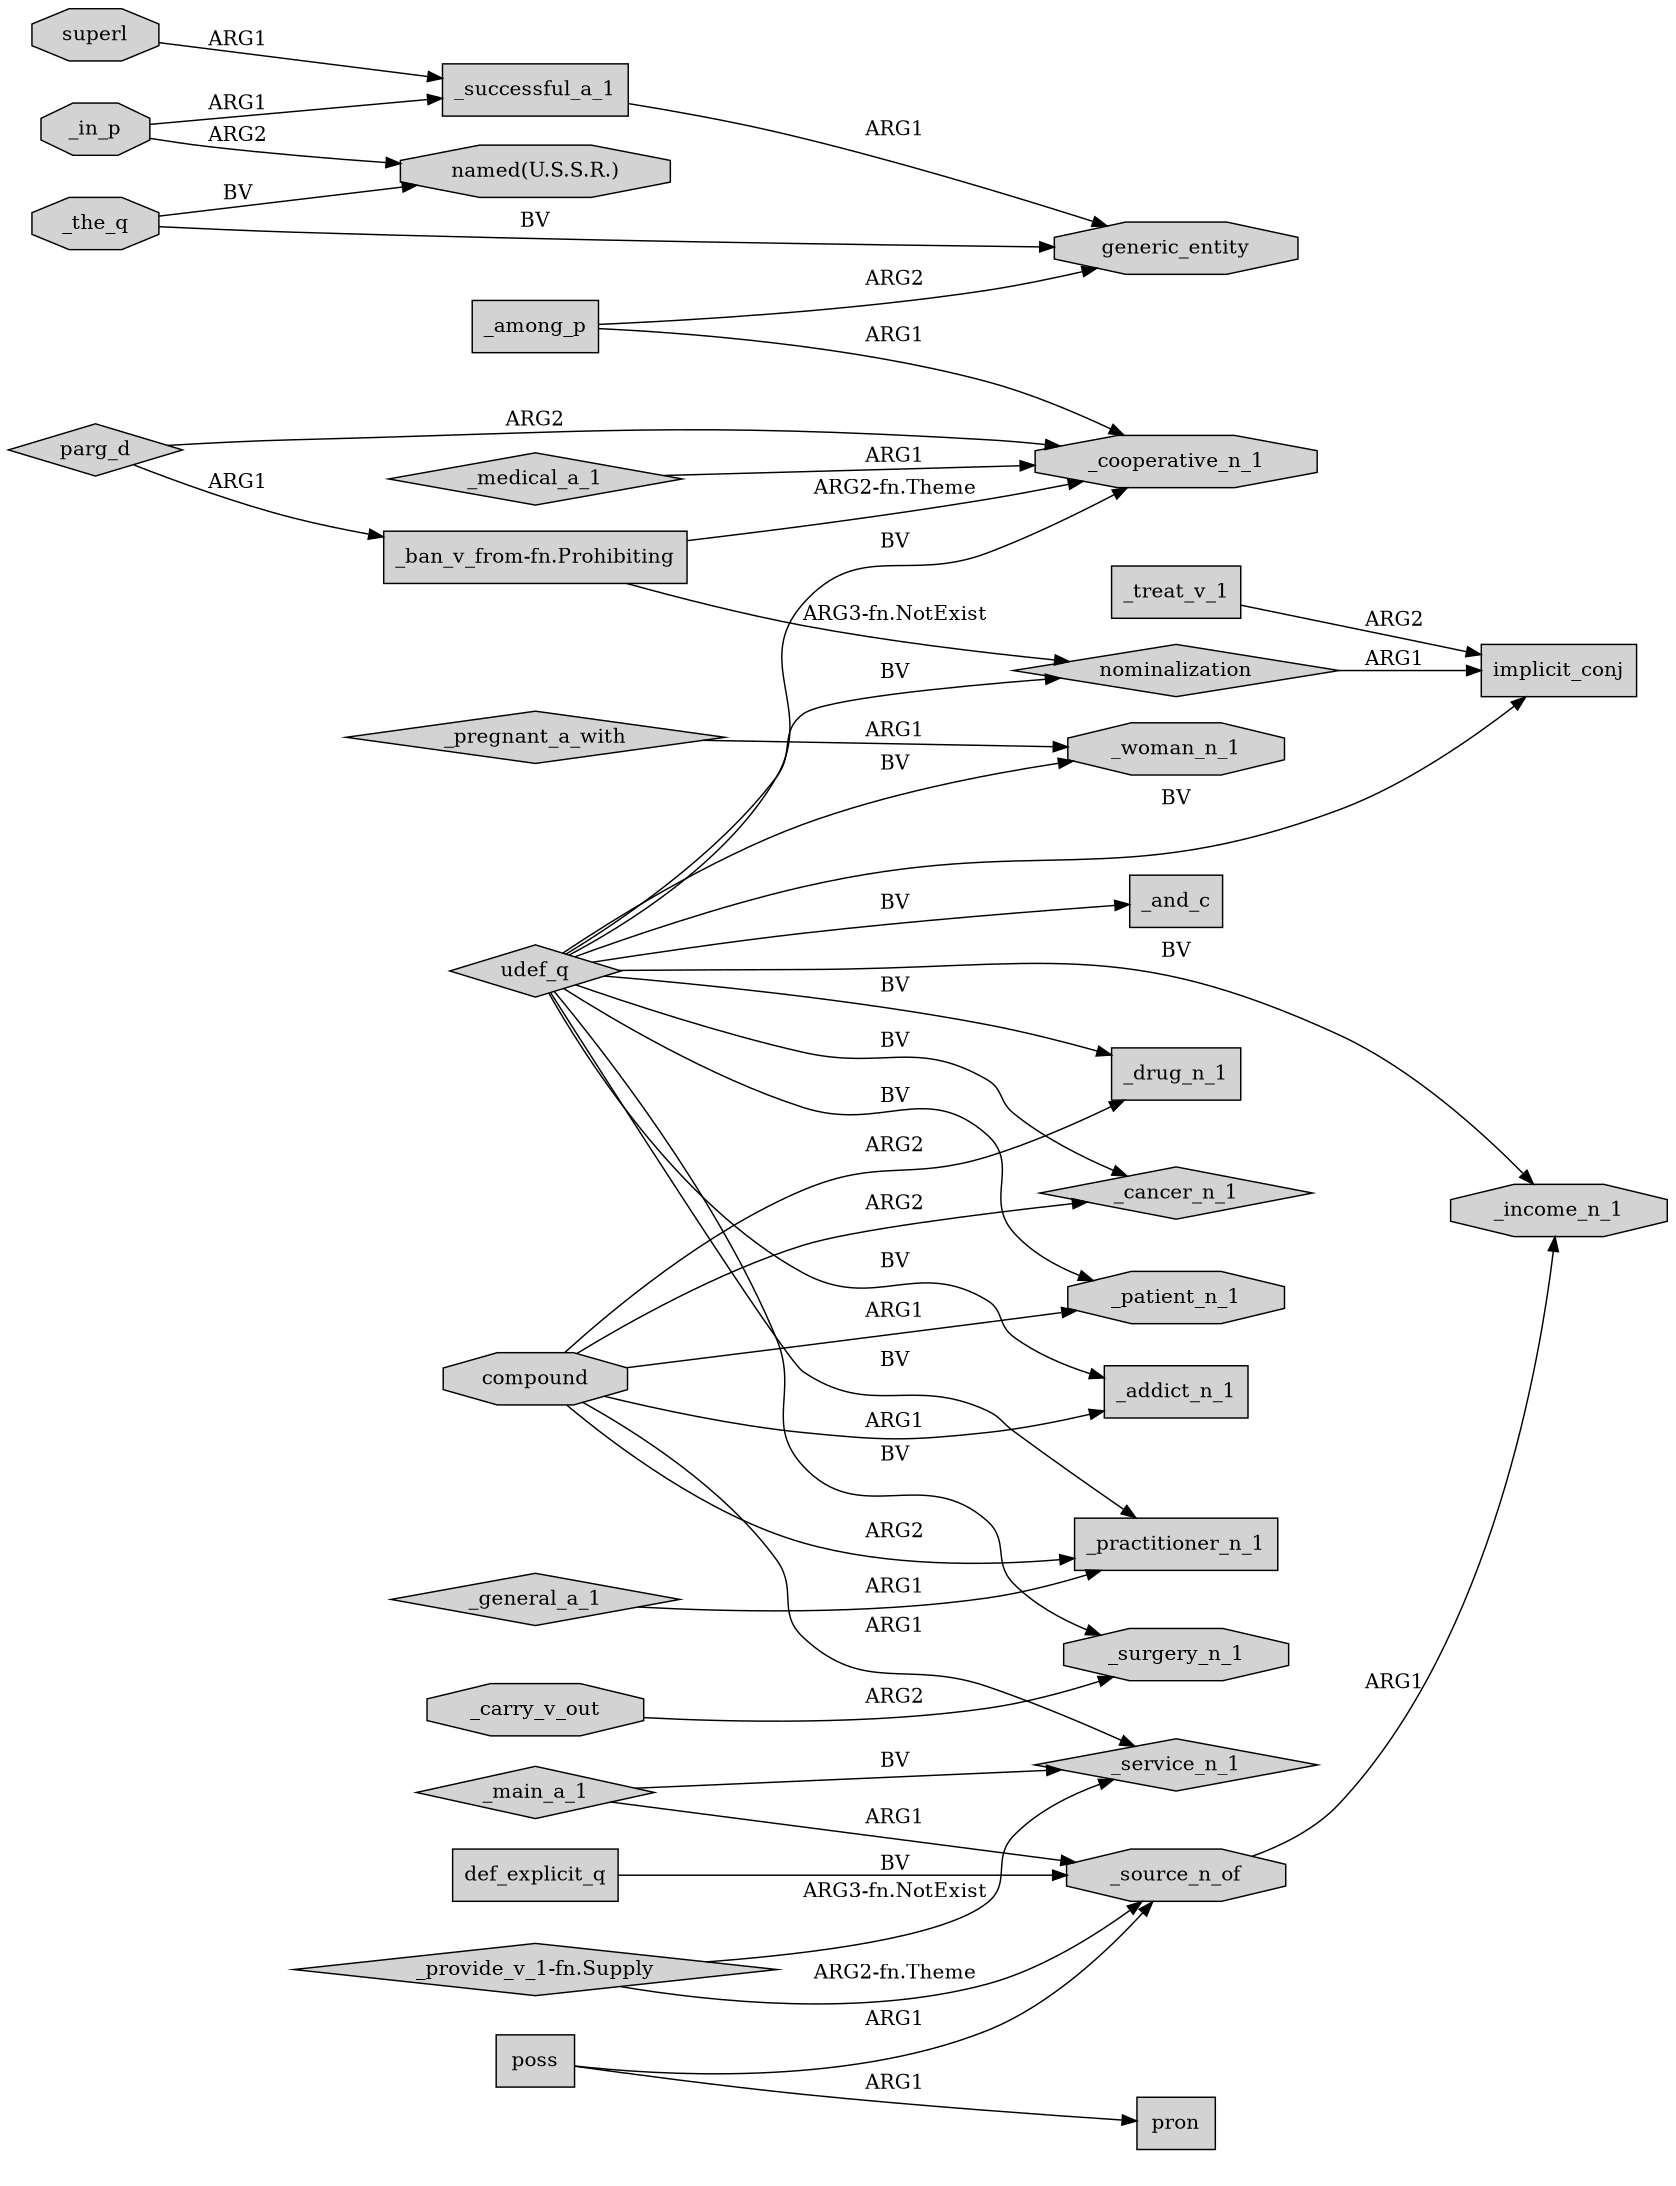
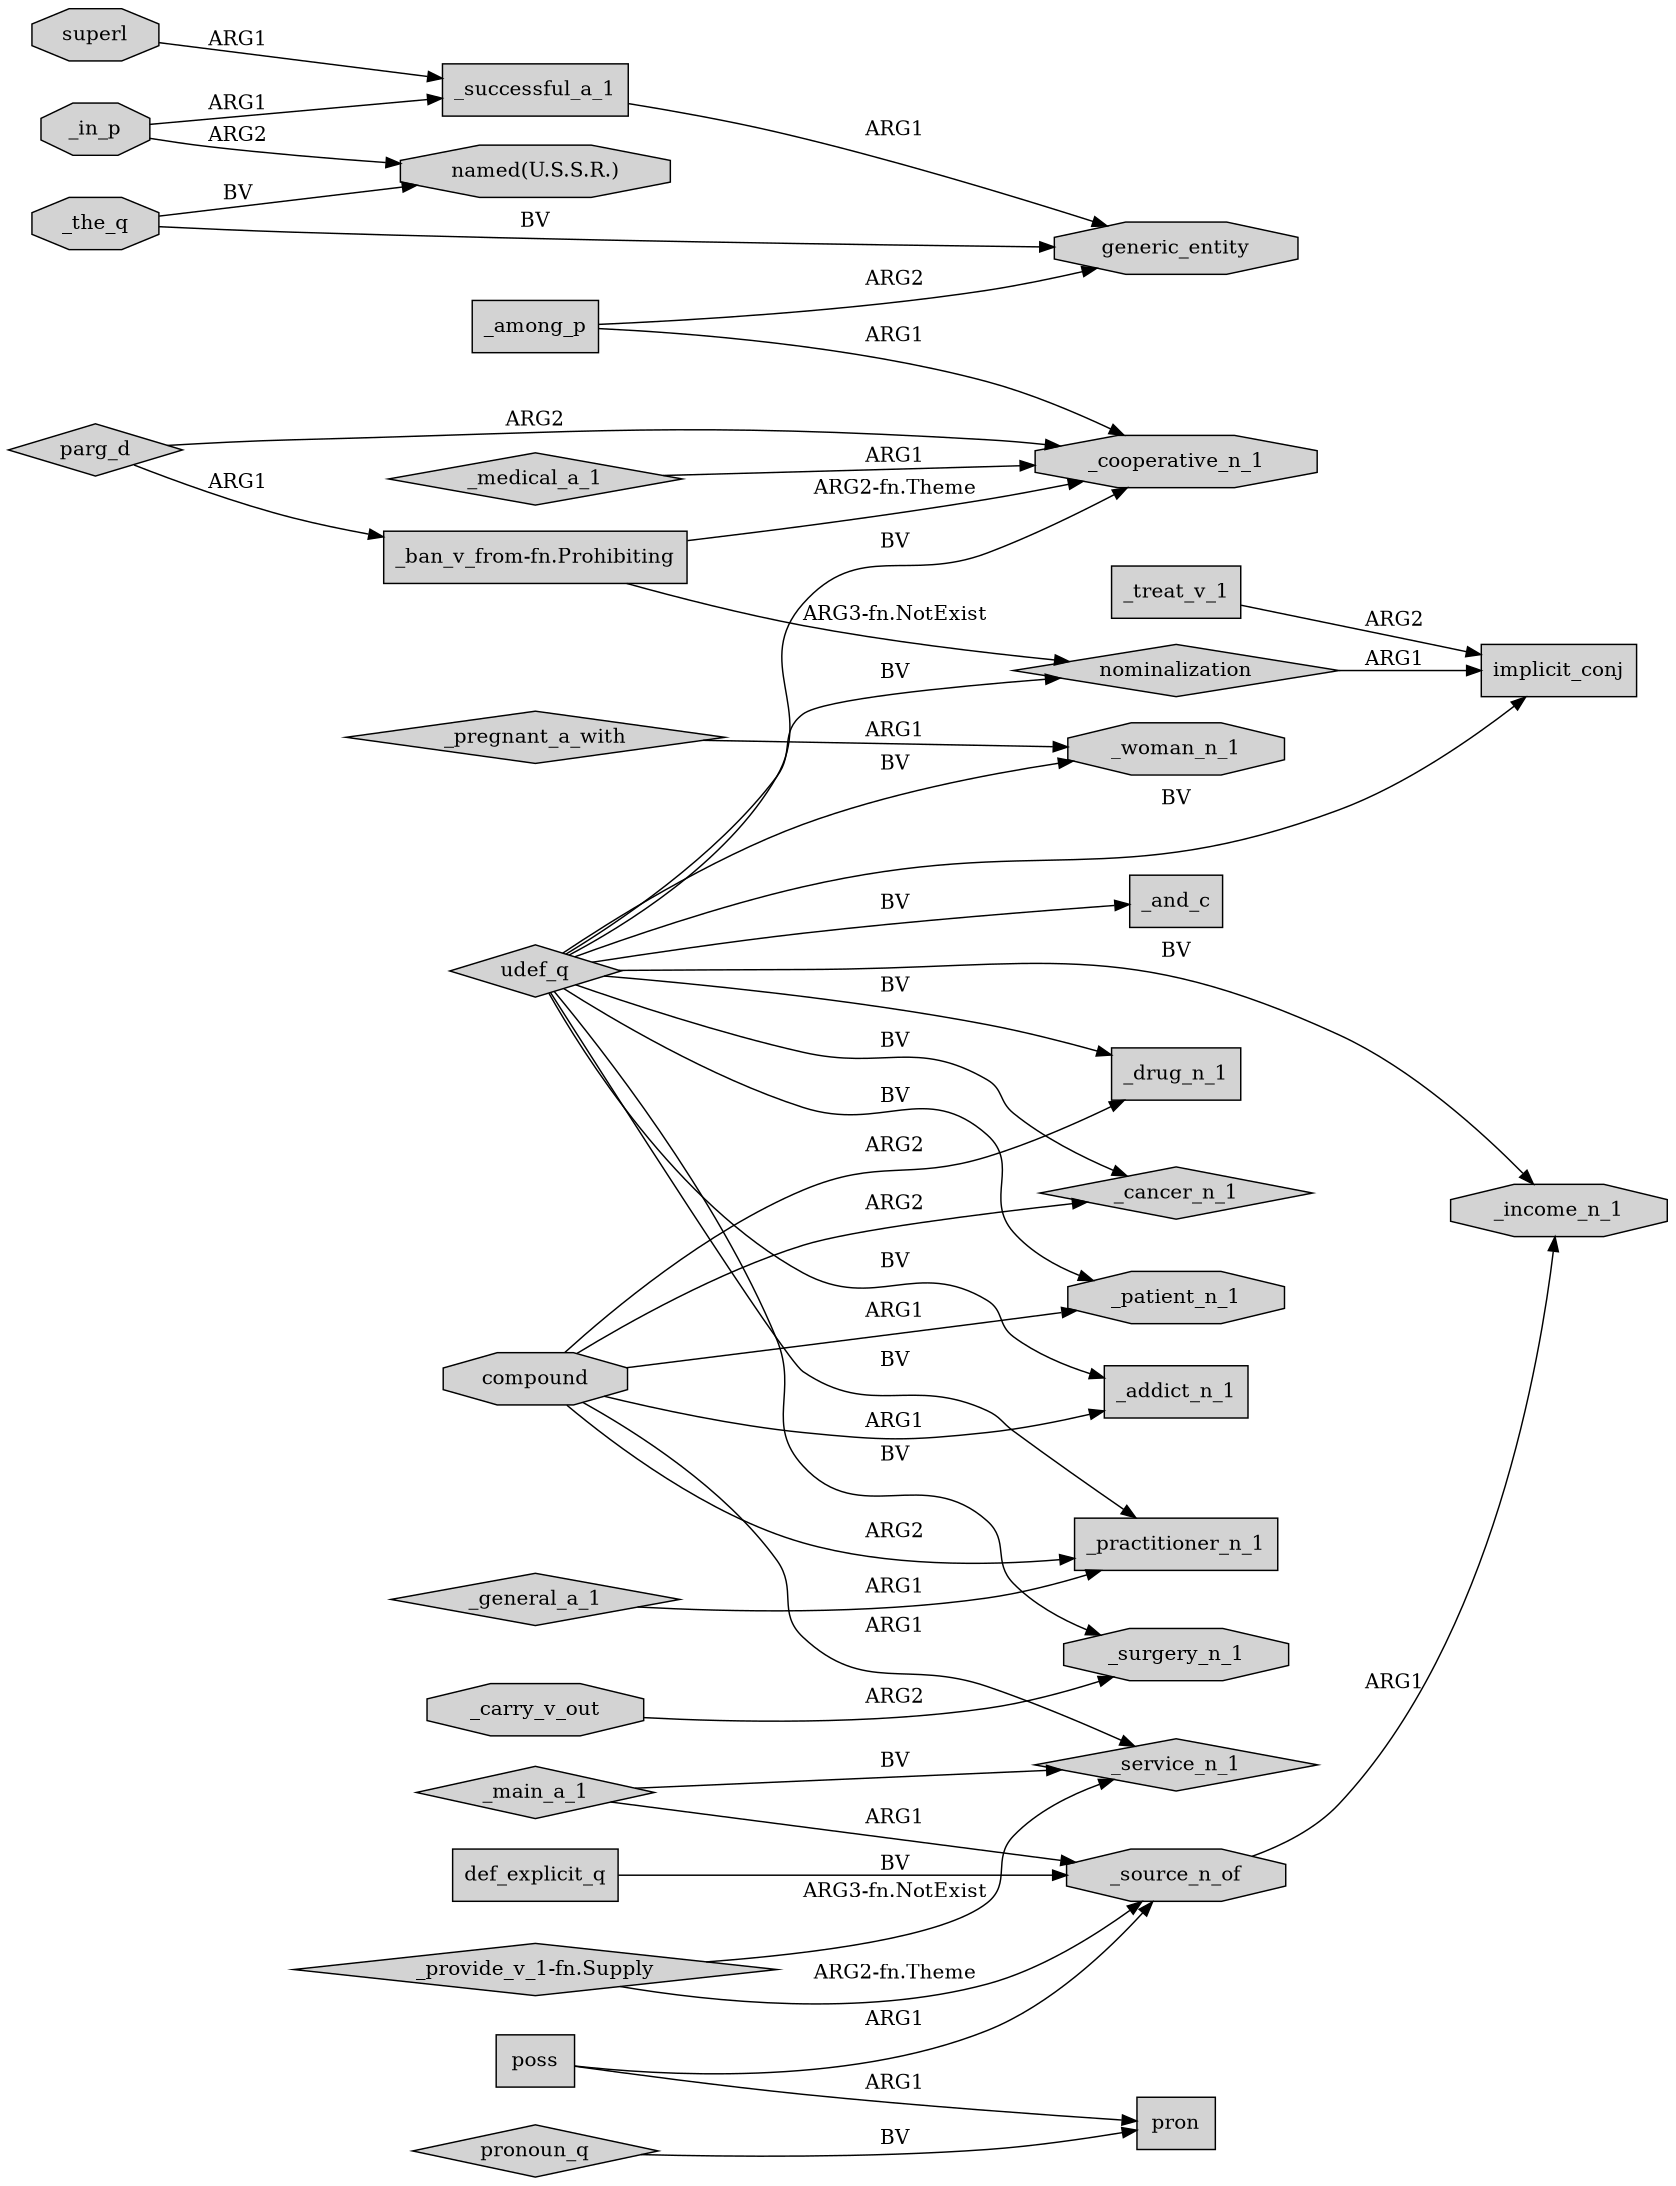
  digraph {
    rankdir=LR
    node [shape=octagon style=filled]
    _the_q
    generic_entity
    "named(U.S.S.R.)"
    "_provide_v_1-fn.Supply" [shape=diamond]
    _source_n_of
    _service_n_1 [shape=diamond]
    _income_n_1
    "_ban_v_from-fn.Prohibiting" [shape=box]
    nominalization [shape=diamond]
    _cooperative_n_1
    implicit_conj [shape=box]
    _general_a_1 [shape=diamond]
    _practitioner_n_1 [shape=box]
    udef_q [shape=diamond]
    _cancer_n_1 [shape=diamond]
    _surgery_n_1
    _woman_n_1
    _drug_n_1 [shape=box]
    _addict_n_1 [shape=box]
    _patient_n_1
    _and_c [shape=box]
    parg_d [shape=diamond]
    compound
    _carry_v_out
    poss [shape=box]
    pron [shape=box]
    _medical_a_1 [shape=diamond]
    _main_a_1 [shape=diamond]
    _in_p
    _successful_a_1 [shape=box]
    def_explicit_q [shape=box]
    _pregnant_a_with [shape=diamond]
+   pronoun_q [shape=diamond]
    superl
    _among_p [shape=box]
    _treat_v_1 [shape=box]
    _the_q -> generic_entity [label=BV]
    _the_q -> "named(U.S.S.R.)" [label=BV]
    "_provide_v_1-fn.Supply" -> _source_n_of [label="ARG2-fn.Theme"]
    "_provide_v_1-fn.Supply" -> _service_n_1 [label="ARG3-fn.NotExist"]
    _source_n_of -> _income_n_1 [label=ARG1]
    "_ban_v_from-fn.Prohibiting" -> nominalization [label="ARG3-fn.NotExist"]
    "_ban_v_from-fn.Prohibiting" -> _cooperative_n_1 [label="ARG2-fn.Theme"]
    nominalization -> implicit_conj [label=ARG1]
    _general_a_1 -> _practitioner_n_1 [label=ARG1]
    udef_q -> _income_n_1 [label=BV]
    udef_q -> nominalization [label=BV]
    udef_q -> _cooperative_n_1 [label=BV]
    udef_q -> implicit_conj [label=BV]
    udef_q -> _practitioner_n_1 [label=BV]
    udef_q -> _cancer_n_1 [label=BV]
    udef_q -> _surgery_n_1 [label=BV]
    udef_q -> _woman_n_1 [label=BV]
    udef_q -> _drug_n_1 [label=BV]
    udef_q -> _addict_n_1 [label=BV]
    udef_q -> _patient_n_1 [label=BV]
    udef_q -> _and_c [label=BV]
    parg_d -> "_ban_v_from-fn.Prohibiting" [label=ARG1]
    parg_d -> _cooperative_n_1 [label=ARG2]
    compound -> _service_n_1 [label=ARG1]
    compound -> _practitioner_n_1 [label=ARG2]
    compound -> _cancer_n_1 [label=ARG2]
    compound -> _drug_n_1 [label=ARG2]
    compound -> _addict_n_1 [label=ARG1]
    compound -> _patient_n_1 [label=ARG1]
    _carry_v_out -> _surgery_n_1 [label=ARG2]
    poss -> _source_n_of [label=ARG1]
    poss -> pron [label=ARG1]
    _medical_a_1 -> _cooperative_n_1 [label=ARG1]
    _main_a_1 -> _source_n_of [label=ARG1]
    _main_a_1 -> _service_n_1 [label=BV]
    _in_p -> "named(U.S.S.R.)" [label=ARG2]
    _in_p -> _successful_a_1 [label=ARG1]
    _successful_a_1 -> generic_entity [label=ARG1]
    def_explicit_q -> _source_n_of [label=BV]
    _pregnant_a_with -> _woman_n_1 [label=ARG1]
+   pronoun_q -> pron [label=BV]
    superl -> _successful_a_1 [label=ARG1]
    _among_p -> generic_entity [label=ARG2]
    _among_p -> _cooperative_n_1 [label=ARG1]
    _treat_v_1 -> implicit_conj [label=ARG2]
  }
